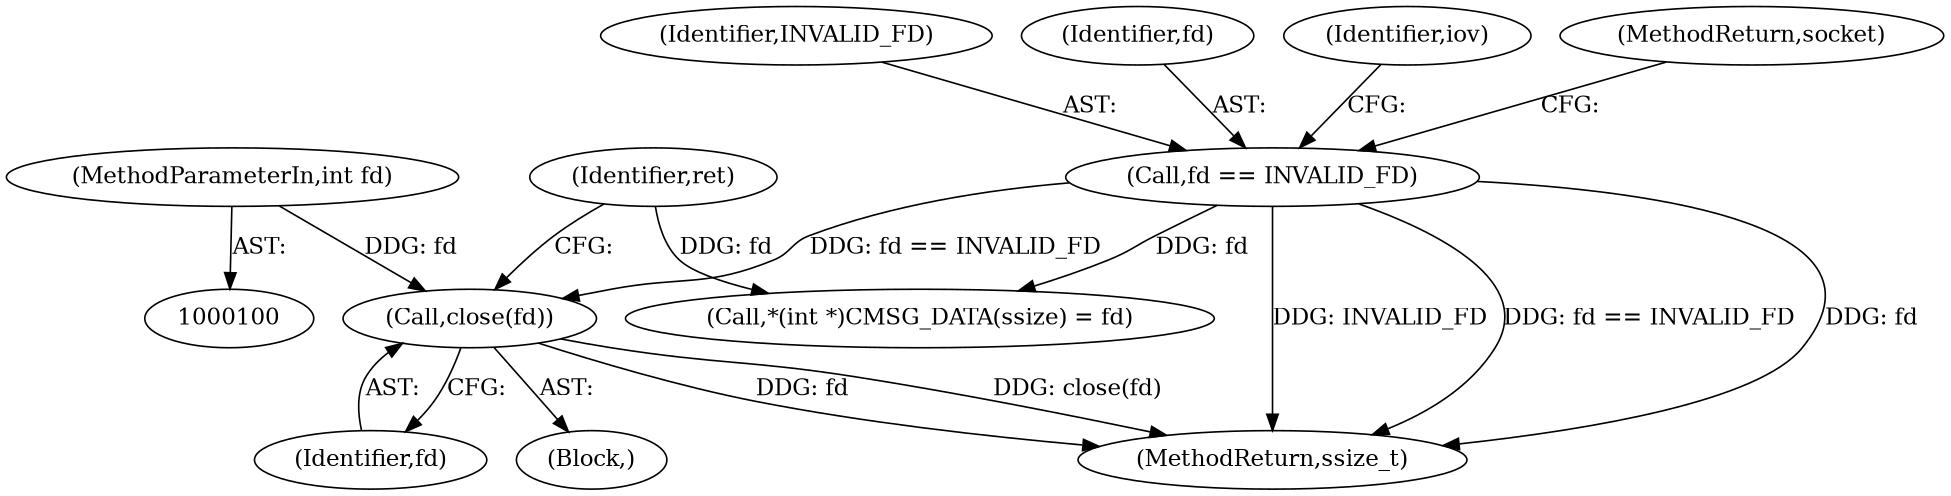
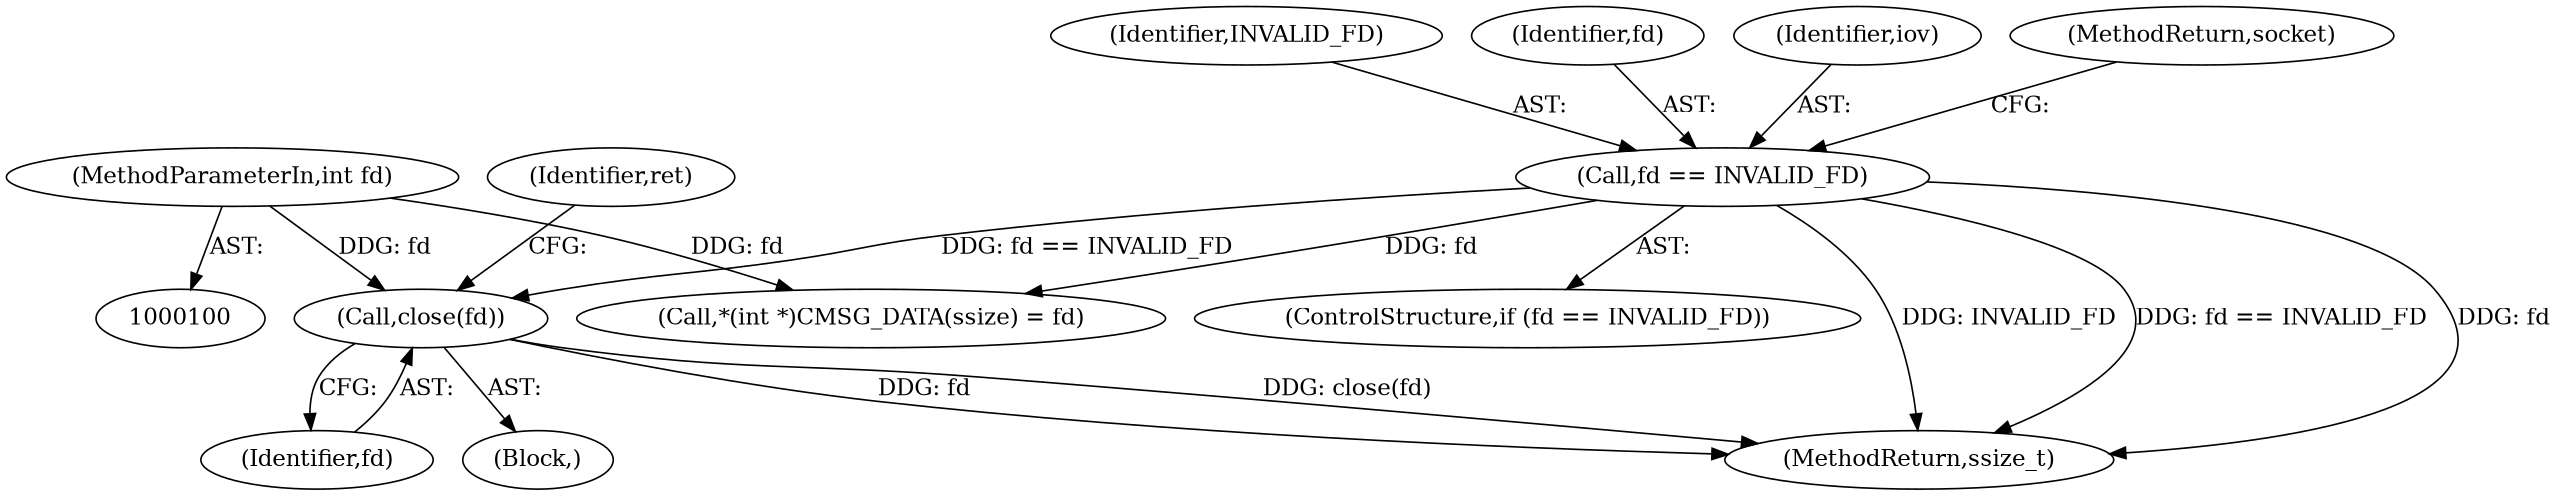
  digraph {
    n1 [label="(Call,close(fd))"]
    n2 [label="(Identifier,fd)"]
    n3 [label="(MethodReturn,ssize_t)"]
    n4 [label="(Block,)"]
    n5 [label="(MethodParameterIn,int fd)"]
    n6 [label="(Call,*(int *)CMSG_DATA(ssize) = fd)"]
    1000100
    n8 [label="(Call,fd == INVALID_FD)"]
+   n9 [label="(ControlStructure,if (fd == INVALID_FD))"]
    n10 [label="(Identifier,INVALID_FD)"]
    n11 [label="(Identifier,fd)"]
    n12 [label="(Identifier,iov)"]
    n13 [label="(MethodReturn,socket)"]
    n14 [label="(Identifier,ret)"]
    n1 -> n2 [label="CFG: "]
    n1 -> n3 [label="DDG: close(fd)"]
    n1 -> n3 [label="DDG: fd"]
    n1 -> n4 [label="AST: "]
    n2 -> n1 [label="AST: "]
    n5 -> n1 [label="DDG: fd"]
-   n14 -> n6 [label="DDG: fd"]
+   n5 -> n6 [label="DDG: fd"]
    n5 -> 1000100 [label="AST: "]
    n8 -> n1 [label="DDG: fd == INVALID_FD"]
    n8 -> n3 [label="DDG: INVALID_FD"]
    n8 -> n3 [label="DDG: fd == INVALID_FD"]
    n8 -> n3 [label="DDG: fd"]
    n8 -> n6 [label="DDG: fd"]
+   n8 -> n9 [label="AST: "]
    n10 -> n8 [label="AST: "]
    n11 -> n8 [label="AST: "]
-   n12 -> n8 [label="CFG: "]
+   n12 -> n8 [label="AST: "]
    n13 -> n8 [label="CFG: "]
    n14 -> n1 [label="CFG: "]
  }
